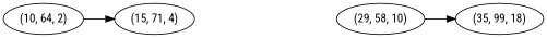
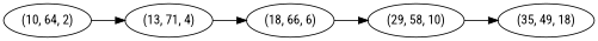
  digraph {
    fontname="Roboto Condensed"
    rankdir=LR
    node [fontname="Roboto Condensed"]
    edge [fontname="Roboto Condensed"]
    n1 [label="(10, 64, 2)"]
-   "(13, 71, 4)" [label="(15, 71, 4)"]
+   "(13, 71, 4)"
+   "(18, 66, 6)"
    n4 [label="(29, 58, 10)"]
-   "(35, 49, 18)" [label="(35, 99, 18)"]
+   "(35, 49, 18)"
    n1 -> "(13, 71, 4)"
+   "(13, 71, 4)" -> "(18, 66, 6)"
+   "(18, 66, 6)" -> n4
    n4 -> "(35, 49, 18)"
  }
